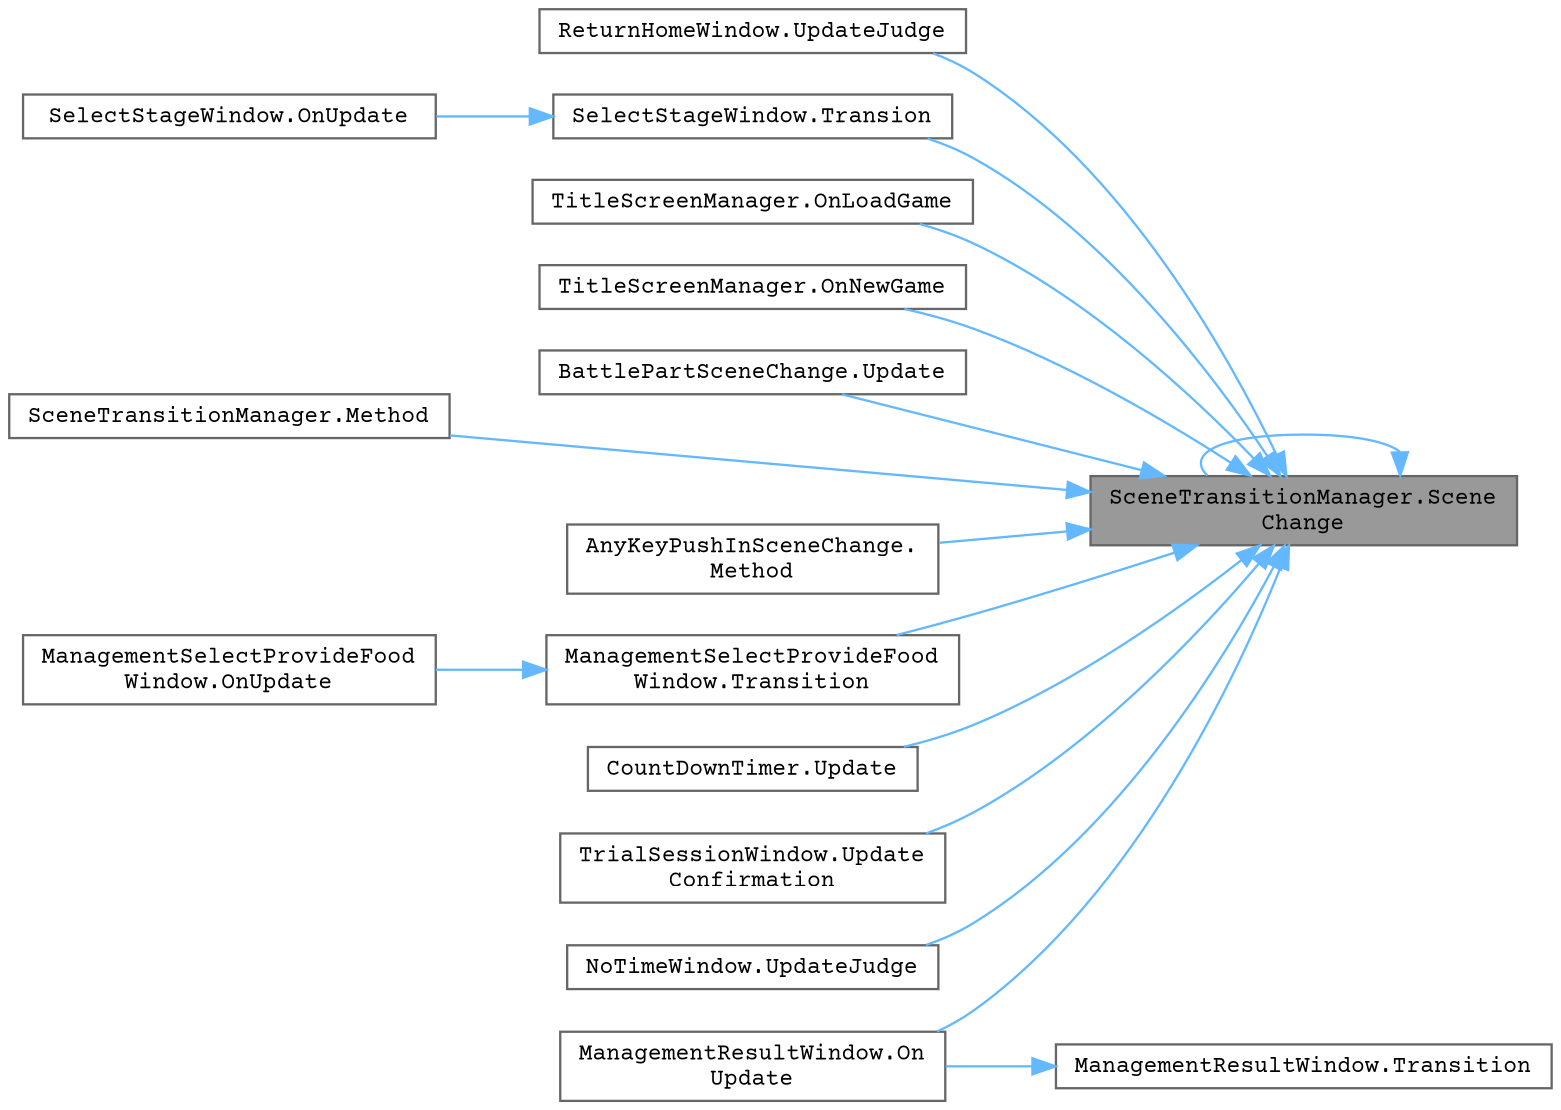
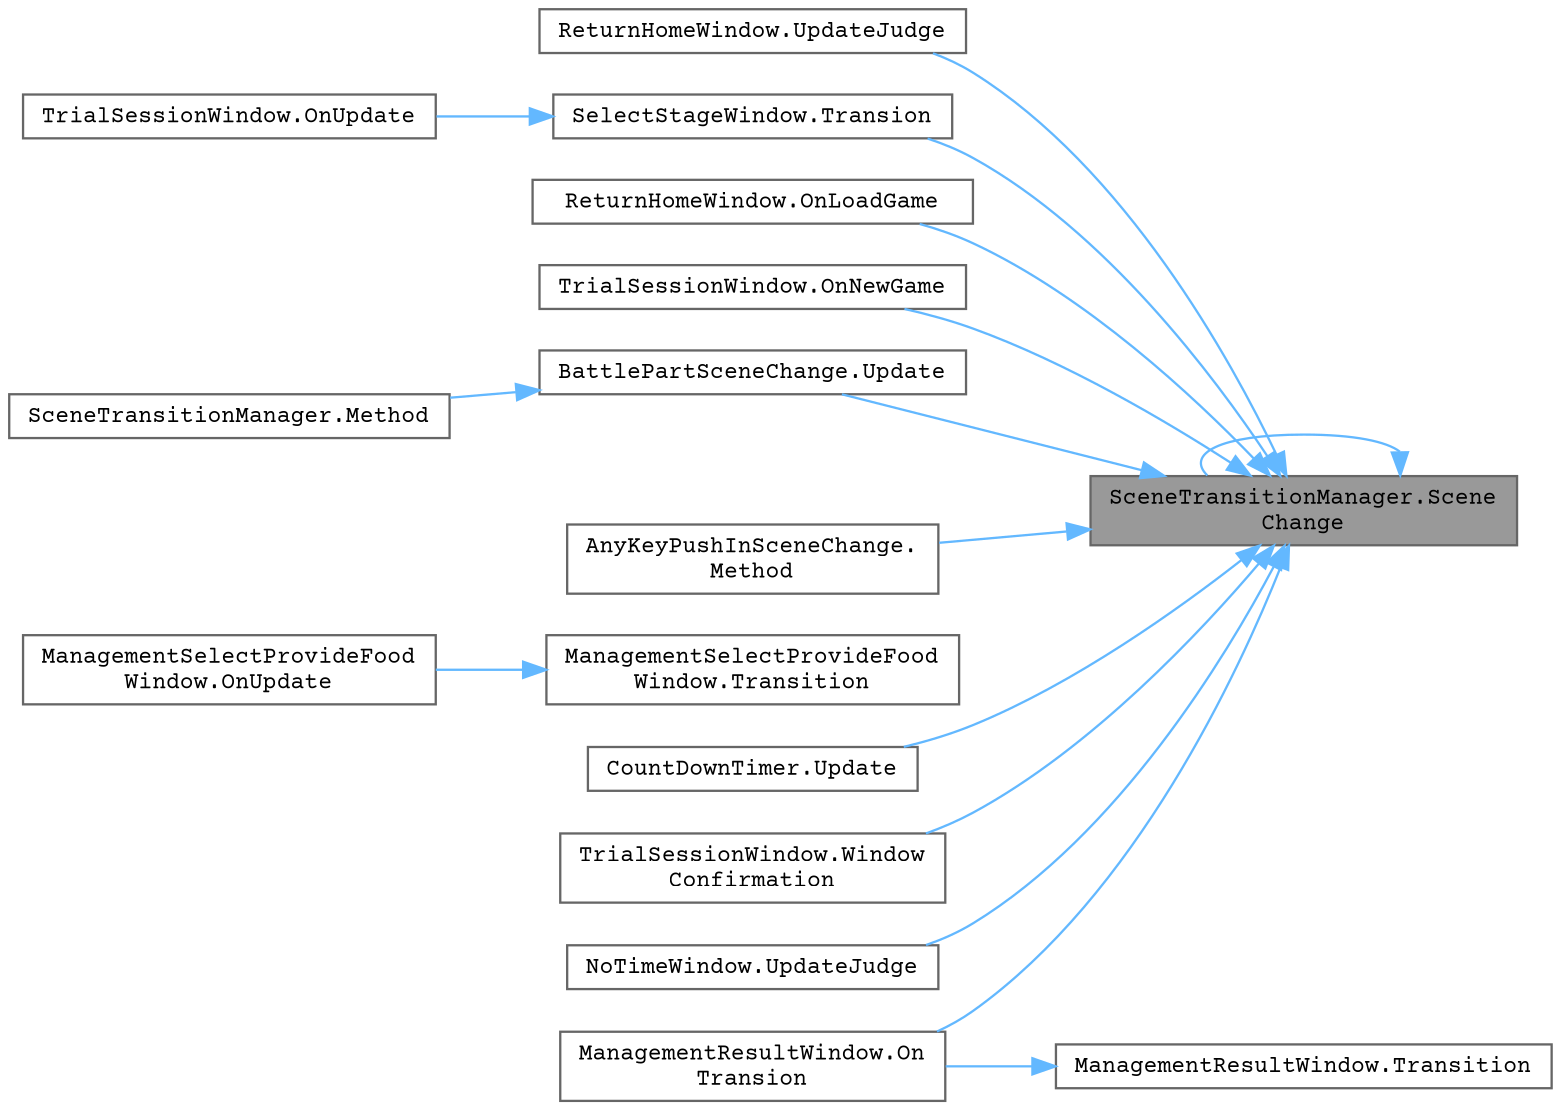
  digraph {
    fontname="Courier Prime"
    rankdir=RL
    node [color=grey40 fillcolor=white fontname="Courier Prime" fontsize=10 shape=box style=filled]
    edge [color=steelblue1 dir=back fontname="Courier Prime" fontsize=10 labelfontname=Helvetica labelfontsize=10 style=solid]
    n1 [color=gray40 fillcolor=grey60 fontcolor=black height=0.2 label="SceneTransitionManager.Scene\lChange" width=0.4]
    n2 [height=0.2 label="SceneTransitionManager.Method" width=0.4]
-   n3 [height=0.2 label="TitleScreenManager.OnLoadGame" width=0.4]
-   n4 [height=0.2 label="TitleScreenManager.OnNewGame" width=0.4]
+   n3 [height=0.2 label="ReturnHomeWindow.OnLoadGame" width=0.4]
+   n4 [height=0.2 label="TrialSessionWindow.OnNewGame" width=0.4]
    n5 [height=0.2 label="SelectStageWindow.Transion" width=0.4]
    n6 [height=0.2 label="ManagementSelectProvideFood\lWindow.Transition" width=0.4]
    n7 [height=0.2 label="AnyKeyPushInSceneChange.\lMethod" width=0.4]
    n8 [height=0.2 label="BattlePartSceneChange.Update" width=0.4]
    n9 [height=0.2 label="CountDownTimer.Update" width=0.4]
-   n10 [height=0.2 label="TrialSessionWindow.Update\lConfirmation" width=0.4]
+   n10 [height=0.2 label="TrialSessionWindow.Window\lConfirmation" width=0.4]
    n11 [height=0.2 label="NoTimeWindow.UpdateJudge" width=0.4]
    n12 [height=0.2 label="ReturnHomeWindow.UpdateJudge" width=0.4]
-   n13 [height=0.2 label="ManagementResultWindow.On\lUpdate" width=0.4]
-   n14 [height=0.2 label="SelectStageWindow.OnUpdate" width=0.4]
+   n13 [height=0.2 label="ManagementResultWindow.On\lTransion" width=0.4]
+   n14 [height=0.2 label="TrialSessionWindow.OnUpdate" width=0.4]
    n15 [height=0.2 label="ManagementResultWindow.Transition" width=0.4]
    n16 [height=0.2 label="ManagementSelectProvideFood\lWindow.OnUpdate" width=0.4]
    n1 -> n1
-   n1 -> n2
+   n8 -> n2
    n1 -> n3
    n1 -> n4
    n1 -> n5
-   n1 -> n6
    n1 -> n7
    n1 -> n8
    n1 -> n9
    n1 -> n10
    n1 -> n11
    n1 -> n12
    n1 -> n13
    n5 -> n14
    n6 -> n16
    n15 -> n13
  }
